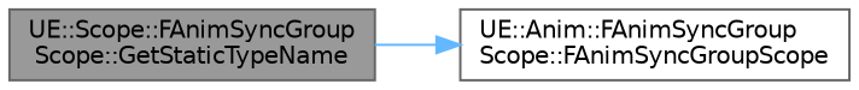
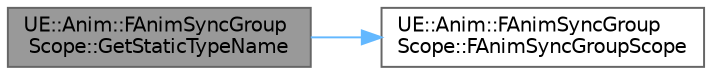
  digraph {
    rankdir=LR
    node [fontname=Helvetica fontsize=10 shape=box style=filled]
-   n1 [color=gray40 fillcolor=grey60 fontcolor=black height=0.2 label="UE::Scope::FAnimSyncGroup\lScope::GetStaticTypeName" width=0.4]
+   n1 [color=gray40 fillcolor=grey60 fontcolor=black height=0.2 label="UE::Anim::FAnimSyncGroup\lScope::GetStaticTypeName" width=0.4]
    n2 [color=grey40 fillcolor=white height=0.2 label="UE::Anim::FAnimSyncGroup\lScope::FAnimSyncGroupScope" width=0.4]
    n1 -> n2 [color=steelblue1 fontname=Helvetica fontsize=10 labelfontname=Helvetica labelfontsize=10 style=solid]
  }
